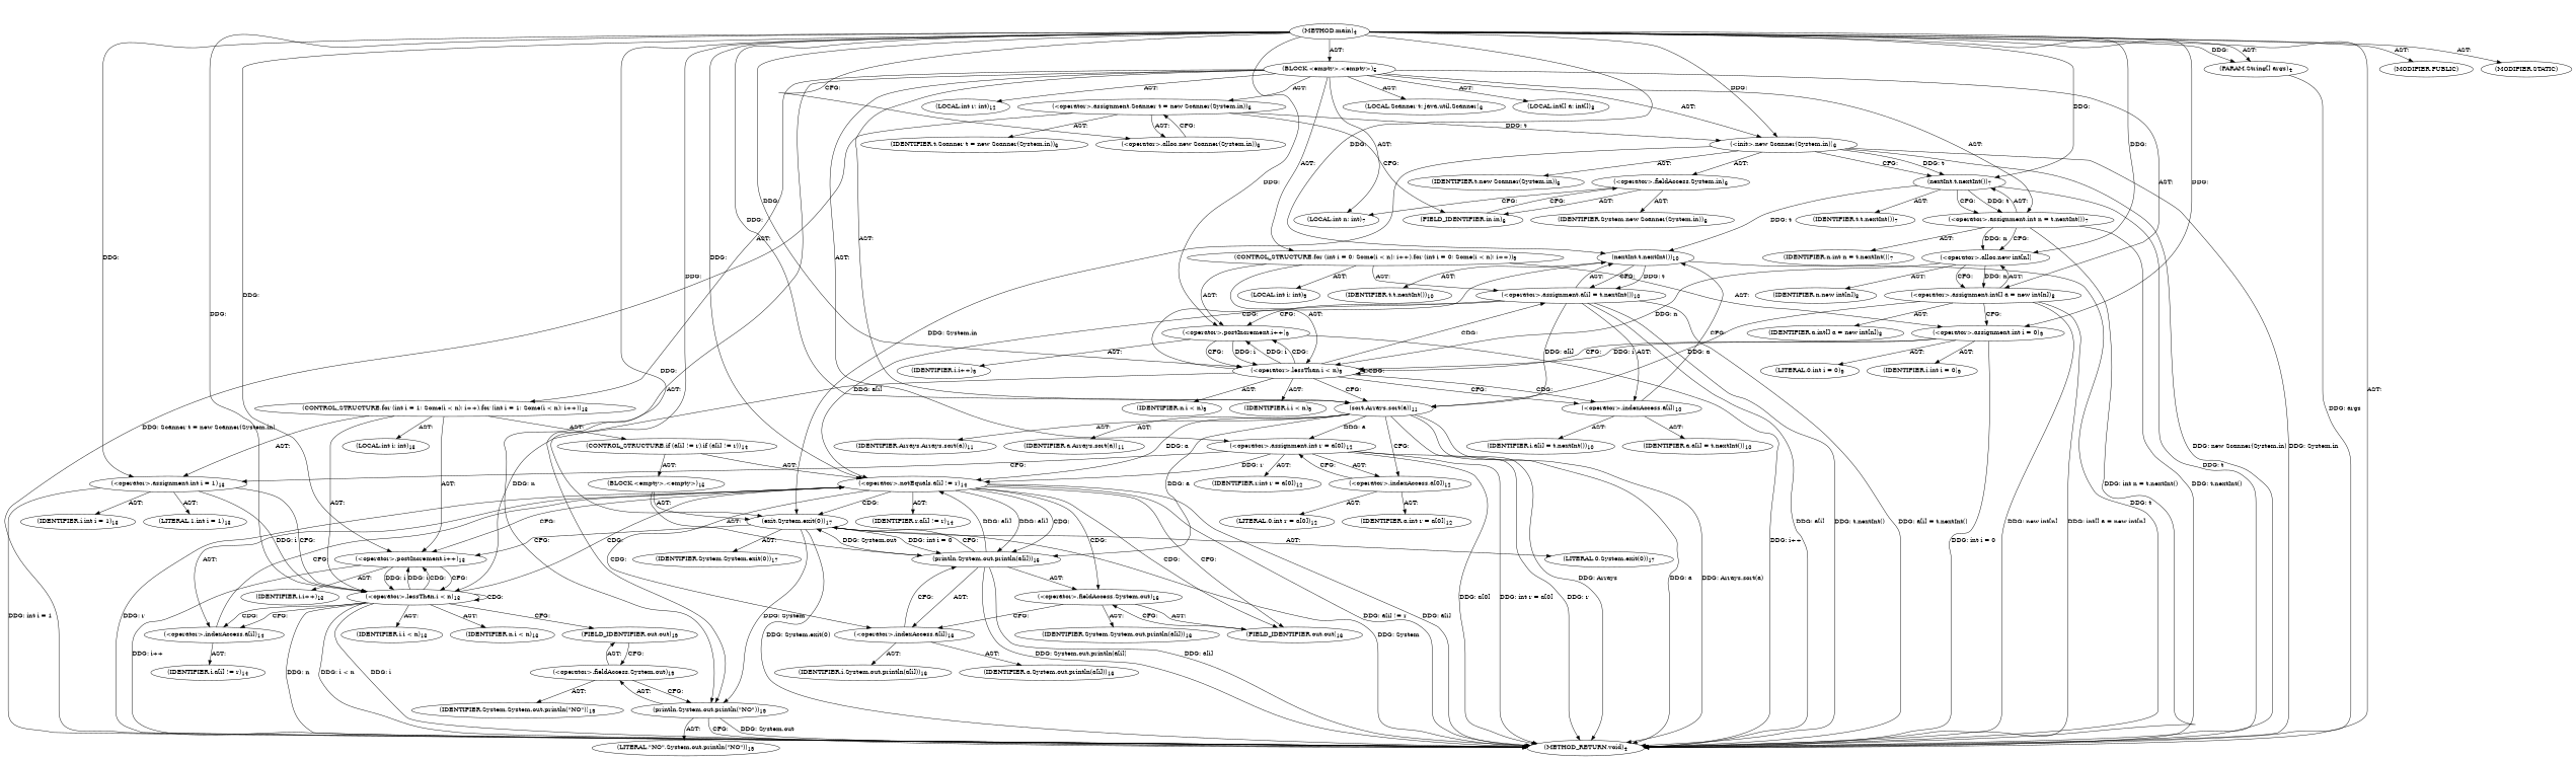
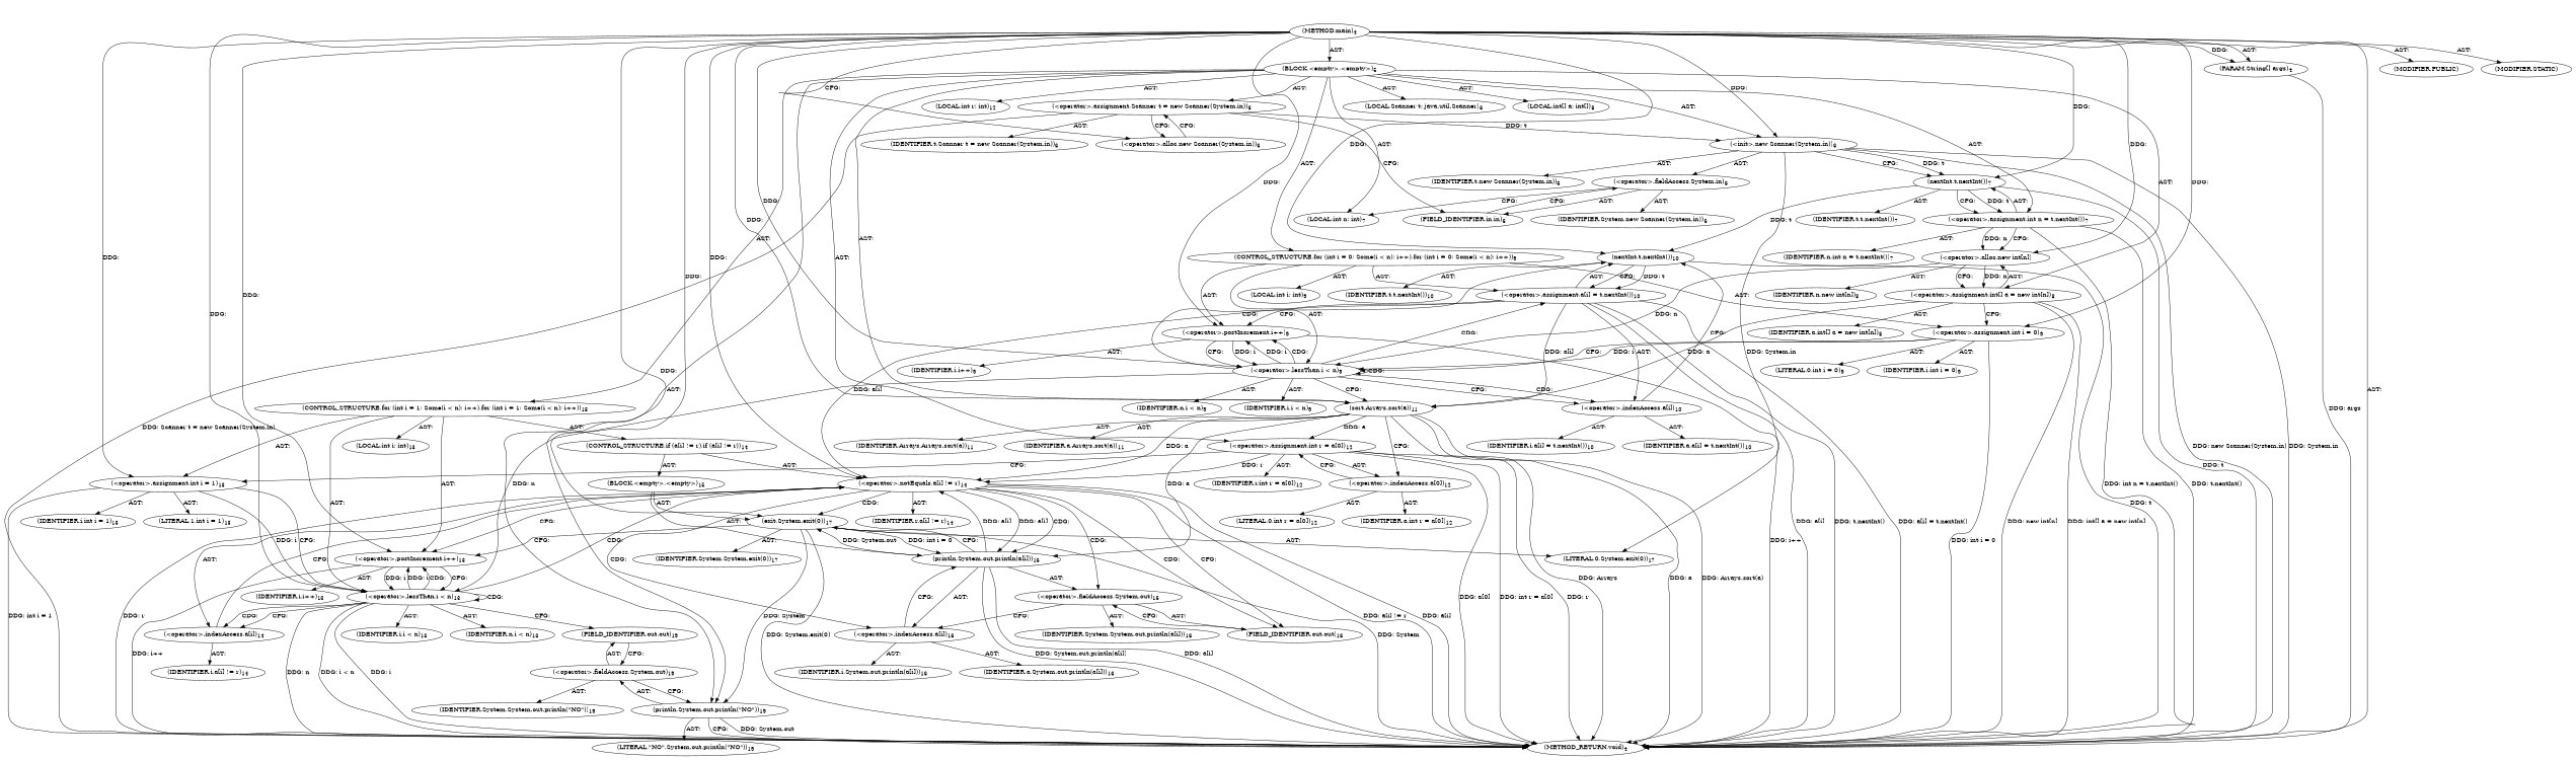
  digraph {
    n1 [label=<(METHOD,main)<SUB>4</SUB>>]
    n2 [label=<(PARAM,String[] args)<SUB>4</SUB>>]
    n3 [label=<(BLOCK,&lt;empty&gt;,&lt;empty&gt;)<SUB>5</SUB>>]
    n4 [label=<(&lt;operator&gt;.alloc,new Scanner(System.in))<SUB>6</SUB>>]
    n5 [label=<(&lt;init&gt;,new Scanner(System.in))<SUB>6</SUB>>]
    n6 [label=<(nextInt,t.nextInt())<SUB>7</SUB>>]
    n7 [label=<(&lt;operator&gt;.alloc,new int[n])>]
    n8 [label=<(&lt;operator&gt;.assignment,int i = 0)<SUB>9</SUB>>]
    n9 [label=<(&lt;operator&gt;.lessThan,i &lt; n)<SUB>9</SUB>>]
    n10 [label=<(&lt;operator&gt;.postIncrement,i++)<SUB>9</SUB>>]
    n11 [label=<(nextInt,t.nextInt())<SUB>10</SUB>>]
    n12 [label=<(sort,Arrays.sort(a))<SUB>11</SUB>>]
    n13 [label=<(&lt;operator&gt;.assignment,int i = 1)<SUB>13</SUB>>]
    n14 [label=<(&lt;operator&gt;.lessThan,i &lt; n)<SUB>13</SUB>>]
    n15 [label=<(&lt;operator&gt;.postIncrement,i++)<SUB>13</SUB>>]
    n16 [label=<(&lt;operator&gt;.notEquals,a[i] != r)<SUB>14</SUB>>]
    n17 [label=<(exit,System.exit(0))<SUB>17</SUB>>]
    n18 [label=<(println,System.out.println(&quot;NO&quot;))<SUB>19</SUB>>]
    n19 [label=<(MODIFIER,PUBLIC)>]
    n20 [label=<(MODIFIER,STATIC)>]
    n21 [label=<(METHOD_RETURN,void)<SUB>4</SUB>>]
    n22 [label=<(&lt;operator&gt;.assignment,Scanner t = new Scanner(System.in))<SUB>6</SUB>>]
    n23 [label=<(LOCAL,Scanner t: java.util.Scanner)<SUB>6</SUB>>]
    n24 [label=<(LOCAL,int n: int)<SUB>7</SUB>>]
    n25 [label=<(&lt;operator&gt;.assignment,int n = t.nextInt())<SUB>7</SUB>>]
    n26 [label=<(LOCAL,int[] a: int[])<SUB>8</SUB>>]
    n27 [label=<(&lt;operator&gt;.assignment,int[] a = new int[n])<SUB>8</SUB>>]
    n28 [label=<(CONTROL_STRUCTURE,for (int i = 0; Some(i &lt; n); i++),for (int i = 0; Some(i &lt; n); i++))<SUB>9</SUB>>]
    n29 [label=<(LOCAL,int r: int)<SUB>12</SUB>>]
    n30 [label=<(&lt;operator&gt;.assignment,int r = a[0])<SUB>12</SUB>>]
    n31 [label=<(CONTROL_STRUCTURE,for (int i = 1; Some(i &lt; n); i++),for (int i = 1; Some(i &lt; n); i++))<SUB>13</SUB>>]
    n32 [label=<(IDENTIFIER,t,Scanner t = new Scanner(System.in))<SUB>6</SUB>>]
    n33 [label=<(FIELD_IDENTIFIER,in,in)<SUB>6</SUB>>]
    n34 [label=<(IDENTIFIER,t,new Scanner(System.in))<SUB>6</SUB>>]
    n35 [label=<(&lt;operator&gt;.fieldAccess,System.in)<SUB>6</SUB>>]
    n36 [label=<(IDENTIFIER,t,t.nextInt())<SUB>7</SUB>>]
    n37 [label=<(IDENTIFIER,n,new int[n])<SUB>8</SUB>>]
    n38 [label=<(IDENTIFIER,i,int i = 0)<SUB>9</SUB>>]
    n39 [label=<(LITERAL,0,int i = 0)<SUB>9</SUB>>]
    n40 [label=<(&lt;operator&gt;.assignment,a[i] = t.nextInt())<SUB>10</SUB>>]
    n41 [label=<(IDENTIFIER,i,i &lt; n)<SUB>9</SUB>>]
    n42 [label=<(IDENTIFIER,n,i &lt; n)<SUB>9</SUB>>]
    n43 [label=<(&lt;operator&gt;.indexAccess,a[i])<SUB>10</SUB>>]
    n44 [label=<(IDENTIFIER,i,i++)<SUB>9</SUB>>]
    n45 [label=<(IDENTIFIER,t,t.nextInt())<SUB>10</SUB>>]
    n46 [label=<(IDENTIFIER,Arrays,Arrays.sort(a))<SUB>11</SUB>>]
    n47 [label=<(IDENTIFIER,a,Arrays.sort(a))<SUB>11</SUB>>]
    n48 [label=<(&lt;operator&gt;.indexAccess,a[0])<SUB>12</SUB>>]
    n49 [label=<(println,System.out.println(a[i]))<SUB>16</SUB>>]
    n50 [label=<(IDENTIFIER,i,int i = 1)<SUB>13</SUB>>]
    n51 [label=<(LITERAL,1,int i = 1)<SUB>13</SUB>>]
    n52 [label=<(IDENTIFIER,i,i &lt; n)<SUB>13</SUB>>]
    n53 [label=<(IDENTIFIER,n,i &lt; n)<SUB>13</SUB>>]
    n54 [label=<(&lt;operator&gt;.indexAccess,a[i])<SUB>14</SUB>>]
    n55 [label=<(FIELD_IDENTIFIER,out,out)<SUB>19</SUB>>]
    n56 [label=<(IDENTIFIER,i,i++)<SUB>13</SUB>>]
    n57 [label=<(IDENTIFIER,r,a[i] != r)<SUB>14</SUB>>]
    n58 [label=<(&lt;operator&gt;.fieldAccess,System.out)<SUB>16</SUB>>]
    n59 [label=<(FIELD_IDENTIFIER,out,out)<SUB>16</SUB>>]
    n60 [label=<(&lt;operator&gt;.indexAccess,a[i])<SUB>16</SUB>>]
    n61 [label=<(IDENTIFIER,System,System.exit(0))<SUB>17</SUB>>]
    n62 [label=<(LITERAL,0,System.exit(0))<SUB>17</SUB>>]
    n63 [label=<(&lt;operator&gt;.fieldAccess,System.out)<SUB>19</SUB>>]
    n64 [label=<(LITERAL,&quot;NO&quot;,System.out.println(&quot;NO&quot;))<SUB>19</SUB>>]
    n65 [label=<(IDENTIFIER,n,int n = t.nextInt())<SUB>7</SUB>>]
    n66 [label=<(IDENTIFIER,a,int[] a = new int[n])<SUB>8</SUB>>]
    n67 [label=<(LOCAL,int i: int)<SUB>9</SUB>>]
    n68 [label=<(IDENTIFIER,r,int r = a[0])<SUB>12</SUB>>]
    n69 [label=<(LOCAL,int i: int)<SUB>13</SUB>>]
    n70 [label=<(CONTROL_STRUCTURE,if (a[i] != r),if (a[i] != r))<SUB>14</SUB>>]
    n71 [label=<(IDENTIFIER,System,new Scanner(System.in))<SUB>6</SUB>>]
    n72 [label=<(IDENTIFIER,a,a[i] = t.nextInt())<SUB>10</SUB>>]
    n73 [label=<(IDENTIFIER,i,a[i] = t.nextInt())<SUB>10</SUB>>]
    n74 [label=<(IDENTIFIER,a,int r = a[0])<SUB>12</SUB>>]
    n75 [label=<(LITERAL,0,int r = a[0])<SUB>12</SUB>>]
    n76 [label=<(BLOCK,&lt;empty&gt;,&lt;empty&gt;)<SUB>15</SUB>>]
    n77 [label=<(IDENTIFIER,i,a[i] != r)<SUB>14</SUB>>]
    n78 [label=<(IDENTIFIER,System,System.out.println(a[i]))<SUB>16</SUB>>]
    n79 [label=<(IDENTIFIER,a,System.out.println(a[i]))<SUB>16</SUB>>]
    n80 [label=<(IDENTIFIER,i,System.out.println(a[i]))<SUB>16</SUB>>]
    n81 [label=<(IDENTIFIER,System,System.out.println(&quot;NO&quot;))<SUB>19</SUB>>]
    n1 -> n2 [label="AST: "]
    n1 -> n2 [label="DDG: "]
    n1 -> n3 [label="AST: "]
    n1 -> n4 [label="CFG: "]
    n1 -> n5 [label="DDG: "]
    n1 -> n6 [label="DDG: "]
    n1 -> n7 [label="DDG: "]
    n1 -> n8 [label="DDG: "]
    n1 -> n9 [label="DDG: "]
    n1 -> n10 [label="DDG: "]
    n1 -> n11 [label="DDG: "]
    n1 -> n12 [label="DDG: "]
    n1 -> n13 [label="DDG: "]
    n1 -> n14 [label="DDG: "]
    n1 -> n15 [label="DDG: "]
    n1 -> n16 [label="DDG: "]
    n1 -> n17 [label="DDG: "]
    n1 -> n18 [label="DDG: "]
    n1 -> n19 [label="AST: "]
    n1 -> n20 [label="AST: "]
    n1 -> n21 [label="AST: "]
    n2 -> n21 [label="DDG: args"]
    n3 -> n5 [label="AST: "]
    n3 -> n12 [label="AST: "]
    n3 -> n18 [label="AST: "]
    n3 -> n22 [label="AST: "]
    n3 -> n23 [label="AST: "]
    n3 -> n24 [label="AST: "]
    n3 -> n25 [label="AST: "]
    n3 -> n26 [label="AST: "]
    n3 -> n27 [label="AST: "]
    n3 -> n28 [label="AST: "]
    n3 -> n29 [label="AST: "]
    n3 -> n30 [label="AST: "]
    n3 -> n31 [label="AST: "]
    n4 -> n22 [label="CFG: "]
    n5 -> n6 [label="CFG: "]
    n5 -> n6 [label="DDG: t"]
-   n5 -> n17 [label="DDG: System.in"]
+   n5 -> n62 [label="DDG: System.in"]
    n5 -> n21 [label="DDG: System.in"]
    n5 -> n21 [label="DDG: new Scanner(System.in)"]
    n5 -> n34 [label="AST: "]
    n5 -> n35 [label="AST: "]
    n6 -> n11 [label="DDG: t"]
    n6 -> n21 [label="DDG: t"]
    n6 -> n25 [label="CFG: "]
    n6 -> n25 [label="DDG: t"]
    n6 -> n36 [label="AST: "]
    n7 -> n9 [label="DDG: n"]
    n7 -> n27 [label="CFG: "]
    n7 -> n27 [label="DDG: n"]
    n7 -> n37 [label="AST: "]
    n8 -> n9 [label="CFG: "]
    n8 -> n9 [label="DDG: i"]
    n8 -> n21 [label="DDG: int i = 0"]
    n8 -> n38 [label="AST: "]
    n8 -> n39 [label="AST: "]
    n9 -> n9 [label="CDG: "]
    n9 -> n10 [label="DDG: i"]
    n9 -> n10 [label="CDG: "]
    n9 -> n11 [label="CDG: "]
    n9 -> n12 [label="CFG: "]
    n9 -> n14 [label="DDG: n"]
    n9 -> n40 [label="CDG: "]
    n9 -> n41 [label="AST: "]
    n9 -> n42 [label="AST: "]
    n9 -> n43 [label="CFG: "]
    n9 -> n43 [label="CDG: "]
    n10 -> n9 [label="CFG: "]
    n10 -> n9 [label="DDG: i"]
    n10 -> n21 [label="DDG: i++"]
    n10 -> n44 [label="AST: "]
    n11 -> n21 [label="DDG: t"]
    n11 -> n40 [label="CFG: "]
    n11 -> n40 [label="DDG: t"]
    n11 -> n45 [label="AST: "]
    n12 -> n16 [label="DDG: a"]
    n12 -> n21 [label="DDG: a"]
    n12 -> n21 [label="DDG: Arrays.sort(a)"]
    n12 -> n21 [label="DDG: Arrays"]
    n12 -> n30 [label="DDG: a"]
    n12 -> n46 [label="AST: "]
    n12 -> n47 [label="AST: "]
    n12 -> n48 [label="CFG: "]
    n12 -> n49 [label="DDG: a"]
    n13 -> n14 [label="CFG: "]
    n13 -> n14 [label="DDG: i"]
    n13 -> n21 [label="DDG: int i = 1"]
    n13 -> n50 [label="AST: "]
    n13 -> n51 [label="AST: "]
    n14 -> n14 [label="CDG: "]
    n14 -> n15 [label="DDG: i"]
    n14 -> n15 [label="CDG: "]
    n14 -> n16 [label="CDG: "]
    n14 -> n21 [label="DDG: i"]
    n14 -> n21 [label="DDG: n"]
    n14 -> n21 [label="DDG: i &lt; n"]
    n14 -> n52 [label="AST: "]
    n14 -> n53 [label="AST: "]
    n14 -> n54 [label="CFG: "]
    n14 -> n54 [label="CDG: "]
    n14 -> n55 [label="CFG: "]
    n15 -> n14 [label="CFG: "]
    n15 -> n14 [label="DDG: i"]
    n15 -> n21 [label="DDG: i++"]
    n15 -> n56 [label="AST: "]
    n16 -> n15 [label="CFG: "]
    n16 -> n17 [label="CDG: "]
    n16 -> n21 [label="DDG: a[i]"]
    n16 -> n21 [label="DDG: r"]
    n16 -> n21 [label="DDG: a[i] != r"]
    n16 -> n49 [label="DDG: a[i]"]
    n16 -> n49 [label="CDG: "]
    n16 -> n54 [label="AST: "]
    n16 -> n57 [label="AST: "]
    n16 -> n58 [label="CDG: "]
    n16 -> n59 [label="CFG: "]
    n16 -> n59 [label="CDG: "]
    n16 -> n60 [label="CDG: "]
    n17 -> n15 [label="CFG: "]
    n17 -> n18 [label="DDG: System"]
    n17 -> n21 [label="DDG: System"]
    n17 -> n21 [label="DDG: System.exit(0)"]
    n17 -> n49 [label="DDG: int i = 0"]
    n17 -> n61 [label="AST: "]
    n17 -> n62 [label="AST: "]
    n18 -> n21 [label="CFG: "]
    n18 -> n21 [label="DDG: System.out"]
    n18 -> n63 [label="AST: "]
    n18 -> n64 [label="AST: "]
-   n22 -> n4 [label="AST: "]
+   n22 -> n4 [label="CFG: "]
    n22 -> n5 [label="DDG: t"]
    n22 -> n21 [label="DDG: Scanner t = new Scanner(System.in)"]
    n22 -> n32 [label="AST: "]
    n22 -> n33 [label="CFG: "]
    n25 -> n6 [label="AST: "]
    n25 -> n7 [label="CFG: "]
    n25 -> n7 [label="DDG: n"]
    n25 -> n21 [label="DDG: t.nextInt()"]
    n25 -> n21 [label="DDG: int n = t.nextInt()"]
    n25 -> n65 [label="AST: "]
    n27 -> n7 [label="AST: "]
    n27 -> n8 [label="CFG: "]
    n27 -> n12 [label="DDG: a"]
    n27 -> n21 [label="DDG: new int[n]"]
    n27 -> n21 [label="DDG: int[] a = new int[n]"]
    n27 -> n66 [label="AST: "]
    n28 -> n8 [label="AST: "]
    n28 -> n9 [label="AST: "]
    n28 -> n10 [label="AST: "]
    n28 -> n40 [label="AST: "]
    n28 -> n67 [label="AST: "]
    n30 -> n13 [label="CFG: "]
    n30 -> n16 [label="DDG: r"]
    n30 -> n21 [label="DDG: r"]
    n30 -> n21 [label="DDG: a[0]"]
    n30 -> n21 [label="DDG: int r = a[0]"]
    n30 -> n48 [label="AST: "]
    n30 -> n68 [label="AST: "]
    n31 -> n13 [label="AST: "]
    n31 -> n14 [label="AST: "]
    n31 -> n15 [label="AST: "]
    n31 -> n69 [label="AST: "]
    n31 -> n70 [label="AST: "]
    n33 -> n35 [label="CFG: "]
    n35 -> n24 [label="CFG: "]
    n35 -> n33 [label="AST: "]
    n35 -> n71 [label="AST: "]
    n40 -> n10 [label="CFG: "]
    n40 -> n11 [label="AST: "]
    n40 -> n12 [label="DDG: a[i]"]
    n40 -> n16 [label="DDG: a[i]"]
    n40 -> n21 [label="DDG: a[i]"]
    n40 -> n21 [label="DDG: t.nextInt()"]
    n40 -> n21 [label="DDG: a[i] = t.nextInt()"]
    n40 -> n43 [label="AST: "]
    n43 -> n11 [label="CFG: "]
    n43 -> n72 [label="AST: "]
    n43 -> n73 [label="AST: "]
    n48 -> n30 [label="CFG: "]
    n48 -> n74 [label="AST: "]
    n48 -> n75 [label="AST: "]
    n49 -> n16 [label="DDG: a[i]"]
    n49 -> n17 [label="CFG: "]
    n49 -> n17 [label="DDG: System.out"]
    n49 -> n21 [label="DDG: a[i]"]
    n49 -> n21 [label="DDG: System.out.println(a[i])"]
    n49 -> n58 [label="AST: "]
    n49 -> n60 [label="AST: "]
    n54 -> n16 [label="CFG: "]
    n54 -> n77 [label="AST: "]
    n55 -> n63 [label="CFG: "]
    n58 -> n59 [label="AST: "]
    n58 -> n60 [label="CFG: "]
    n58 -> n78 [label="AST: "]
    n59 -> n58 [label="CFG: "]
    n60 -> n49 [label="CFG: "]
    n60 -> n79 [label="AST: "]
    n60 -> n80 [label="AST: "]
    n63 -> n18 [label="CFG: "]
    n63 -> n55 [label="AST: "]
    n63 -> n81 [label="AST: "]
    n70 -> n16 [label="AST: "]
    n70 -> n76 [label="AST: "]
    n76 -> n17 [label="AST: "]
    n76 -> n49 [label="AST: "]
  }
